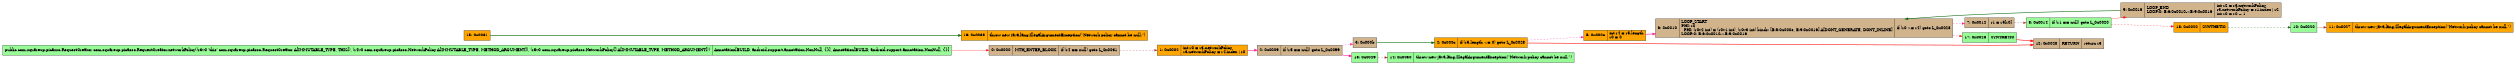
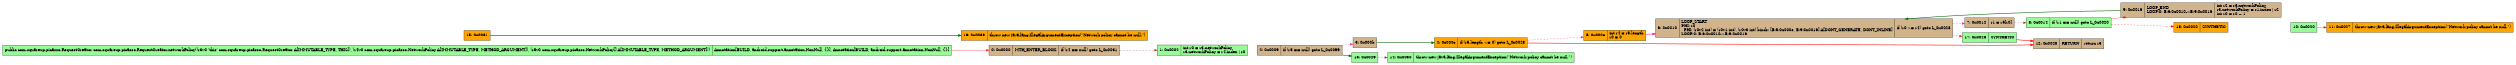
  digraph {
    rankdir=LR
    node [fillcolor=tan shape=record style=filled]
    edge [color=red style=dashed]
    n1 [label="{0\:\ 0x0000|MTH_ENTER_BLOCK\l|if (r4 == null) goto L_0x0031\l}"]
-   n2 [fillcolor=orange label="{1\:\ 0x0002|int r0 = r3.networkPolicy\lr3.networkPolicy = r4.index \| r0\l}"]
+   n2 [fillcolor=palegreen label="{1\:\ 0x0002|int r0 = r3.networkPolicy\lr3.networkPolicy = r4.index \| r0\l}"]
    n3 [label="{2\:\ 0x0009|if (r5 == null) goto L_0x0099\l}"]
    n4 [fillcolor=orange label="{15\:\ 0x0031}"]
    n5 [fillcolor=orange label="{16\:\ 0x0038|throw new java.lang.IllegalArgumentException(\"Network policy cannot be null.\")\l}"]
    n6 [label="{3\:\ 0x000b}"]
    n7 [fillcolor=palegreen label="{13\:\ 0x0029}"]
    n8 [fillcolor=orange label="{4\:\ 0x000c|if (r5.length \<= 0) goto L_0x0028\l}"]
    n9 [fillcolor=palegreen label="{14\:\ 0x0030|throw new java.lang.IllegalArgumentException(\"Network policy cannot be null.\")\l}"]
    n10 [fillcolor=orange label="{5\:\ 0x000e|int r4 = r5.length\lr0 = 0\l}"]
    n11 [label="{12\:\ 0x0028|RETURN\l|return r3\l}"]
    n12 [label="{6\:\ 0x0010|LOOP_START\lPHI: r0 \l  PHI: (r0v2 int) = (r0v1 int), (r0v3 int) binds: [B:5:0x000e, B:9:0x0016] A[DONT_GENERATE, DONT_INLINE]\lLOOP:0: B:6:0x0010\-\>B:9:0x0016\l|if (r0 \>= r4) goto L_0x0028\l}"]
    n13 [label="{7\:\ 0x0012|r1 = r5[r0]\l}"]
    n14 [fillcolor=palegreen label="{17\:\ 0x0028|SYNTHETIC\l}"]
    n15 [fillcolor=palegreen label="{8\:\ 0x0014|if (r1 == null) goto L_0x0020\l}"]
    n16 [label="{9\:\ 0x0016|LOOP_END\lLOOP:0: B:6:0x0010\-\>B:9:0x0016\l|int r2 = r3.networkPolicy\lr3.networkPolicy = r1.index \| r2\lint r0 = r0 + 1\l}"]
    n17 [fillcolor=orange label="{18\:\ 0x0020|SYNTHETIC\l}"]
    n18 [fillcolor=palegreen label="{10\:\ 0x0020}"]
    n19 [fillcolor=orange label="{11\:\ 0x0027|throw new java.lang.IllegalArgumentException(\"Network policy cannot be null.\")\l}"]
    n20 [fillcolor=palegreen label="{public com.squareup.picasso.RequestCreator com.squareup.picasso.RequestCreator.networkPolicy((r3v0 'this' com.squareup.picasso.RequestCreator A[IMMUTABLE_TYPE, THIS]), (r4v0 com.squareup.picasso.NetworkPolicy A[IMMUTABLE_TYPE, METHOD_ARGUMENT]), (r5v0 com.squareup.picasso.NetworkPolicy[] A[IMMUTABLE_TYPE, METHOD_ARGUMENT]))  | Annotation[BUILD, android.support.annotation.NonNull, \{\}], Annotation[BUILD, android.support.annotation.NonNull, \{\}]\l}"]
    n1 -> n2 [color=brown]
-   n2 -> n3 [color=deeppink style=bold]
    n3 -> n6 [color=deeppink]
-   n3 -> n7 [color=deeppink style=bold]
+   n3 -> n7 [color=darkgreen style=bold]
    n4 -> n5 [color=darkgreen style=bold]
    n6 -> n8 [color=darkgreen style=bold]
    n7 -> n9 [color=brown]
    n8 -> n10 [color=deeppink]
    n8 -> n11 [style=bold]
    n10 -> n12 [color=deeppink style=bold]
    n12 -> n13 [color=deeppink]
    n12 -> n14
    n13 -> n15 [color=brown]
    n14 -> n11 [style=bold]
    n15 -> n16 [style=solid]
    n15 -> n17
    n16 -> n12 [color=darkgreen style=bold]
-   n17 -> n18 [color=darkgreen]
    n18 -> n19 [color=brown style=solid]
    n20 -> n1 [style=solid]
  }
